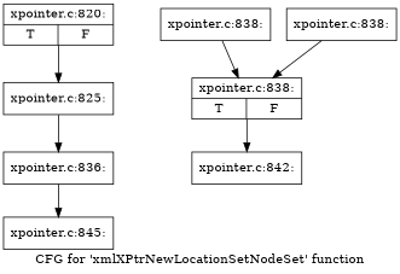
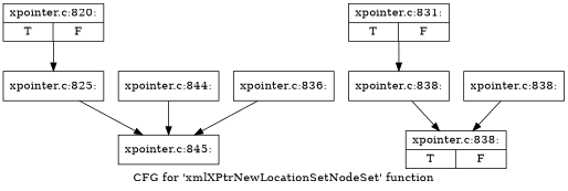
  digraph {
    label="CFG for 'xmlXPtrNewLocationSetNodeSet' function"
    node [shape=record]
    n1 [label="{xpointer.c:820:|{<s0>T|<s1>F}}"]
    n2 [label="{xpointer.c:825:}"]
    n3 [label="{xpointer.c:845:}"]
+   n4 [label="{xpointer.c:831:|{<s0>T|<s1>F}}"]
    n5 [label="{xpointer.c:838:}"]
+   n6 [label="{xpointer.c:844:}"]
    n7 [label="{xpointer.c:836:}"]
    n8 [label="{xpointer.c:838:|{<s0>T|<s1>F}}"]
-   n9 [label="{xpointer.c:842:}"]
    n10 [label="{xpointer.c:838:}"]
    n1 -> n2
-   n2 -> n7
+   n2 -> n3
+   n4 -> n5
    n5 -> n8
+   n6 -> n3
    n7 -> n3
-   n8 -> n9
    n10 -> n8
  }
